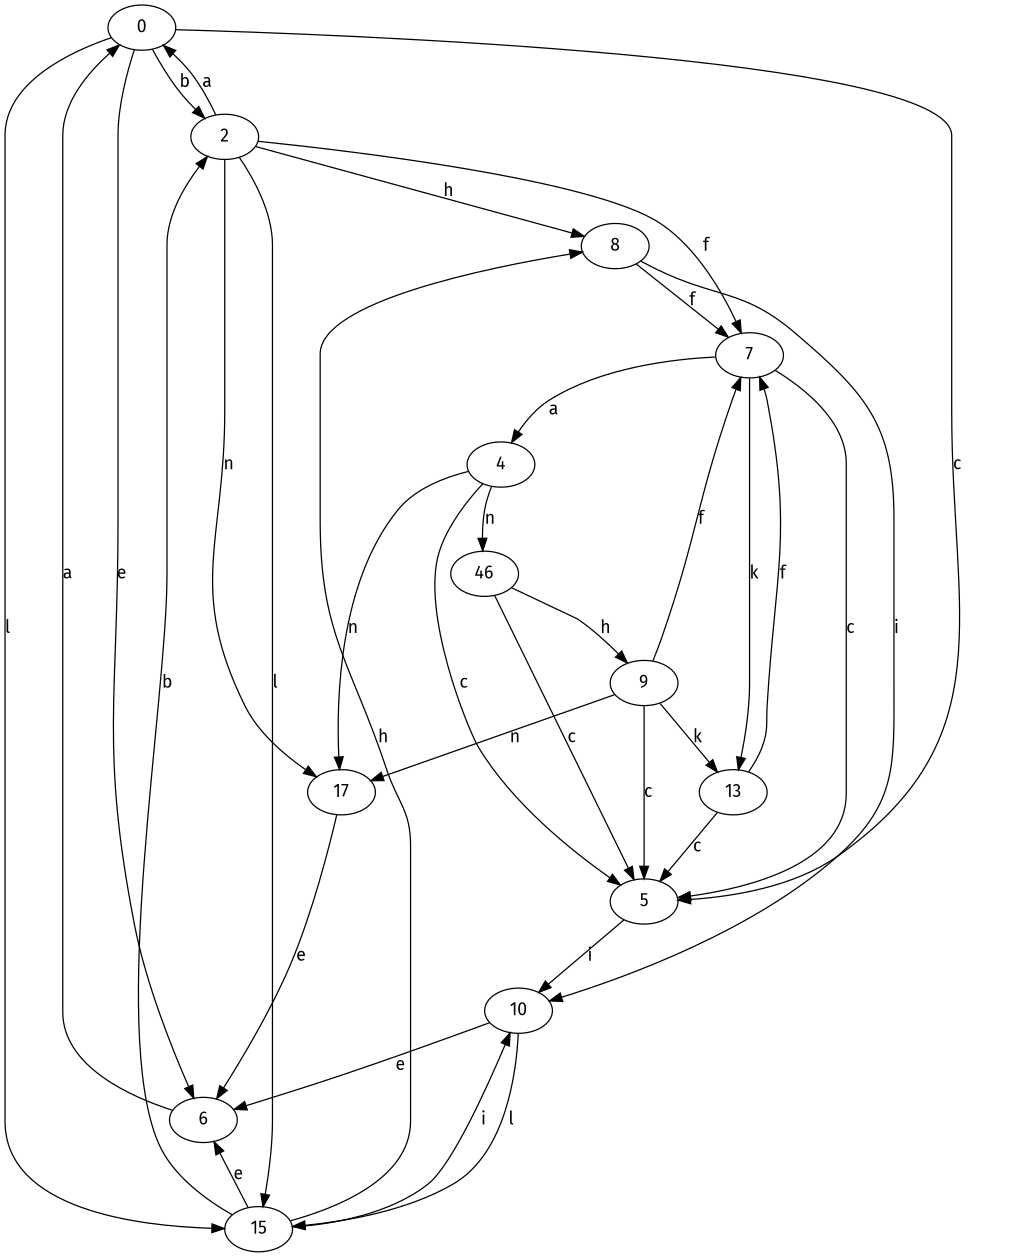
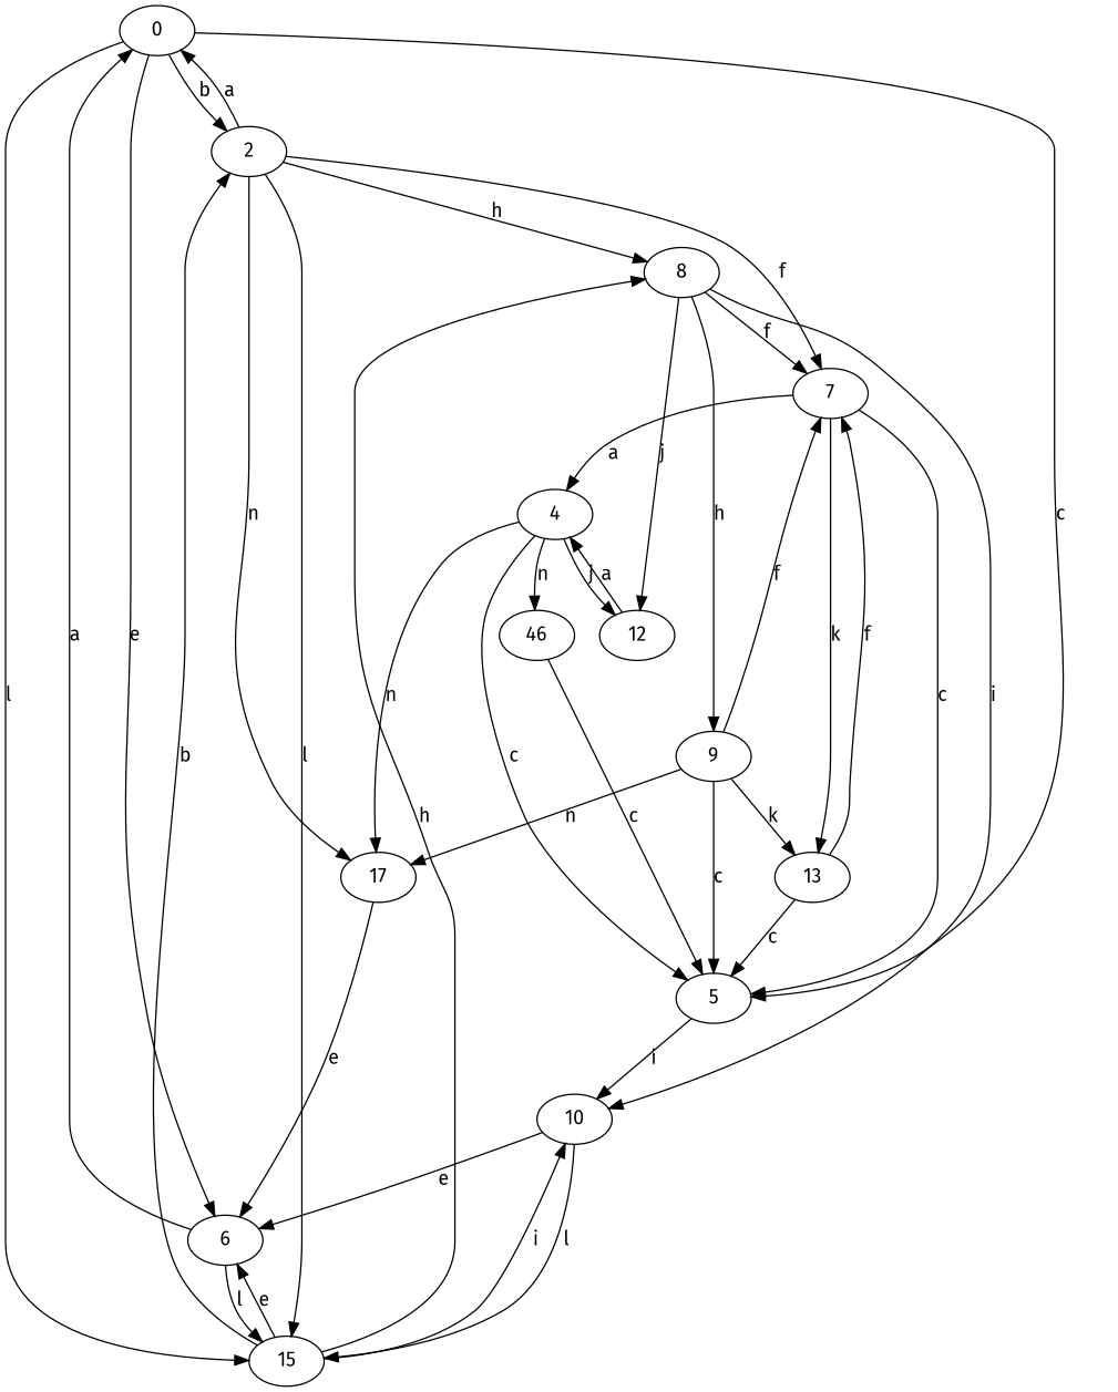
  strict digraph {
    fontname="Fira Sans"
    node [fontname="Fira Sans"]
    edge [fontname="Fira Sans"]
    0
    2
    5
    6
    15
    17
    7
    8
    10
    n10 [label=4]
+   12
    n12 [label=46]
    9
    13
    0 -> 2 [label=b]
    0 -> 5 [label=c]
    0 -> 6 [label=e]
    0 -> 15 [label=l]
    2 -> 0 [label=a]
    2 -> 15 [label=l]
    2 -> 17 [label=n]
    2 -> 7 [label=f]
    2 -> 8 [label=h]
    5 -> 10 [label=i]
    6 -> 0 [label=a]
+   6 -> 15 [label=l]
    15 -> 2 [label=b]
    15 -> 6 [label=e]
    15 -> 8 [label=h]
    15 -> 10 [label=i]
    17 -> 6 [label=e]
    7 -> 5 [label=c]
    7 -> n10 [label=a]
    7 -> 13 [label=k]
    8 -> 7 [label=f]
    8 -> 10 [label=i]
+   8 -> 12 [label=j]
    10 -> 6 [label=e]
    10 -> 15 [label=l]
    n10 -> 5 [label=c]
    n10 -> 17 [label=n]
+   n10 -> 12 [label=j]
    n10 -> n12 [label=n]
+   12 -> n10 [label=a]
    n12 -> 5 [label=c]
-   n12 -> 9 [label=h]
+   8 -> 9 [label=h]
    9 -> 5 [label=c]
    9 -> 17 [label=n]
    9 -> 7 [label=f]
    9 -> 13 [label=k]
    13 -> 5 [label=c]
    13 -> 7 [label=f]
  }
